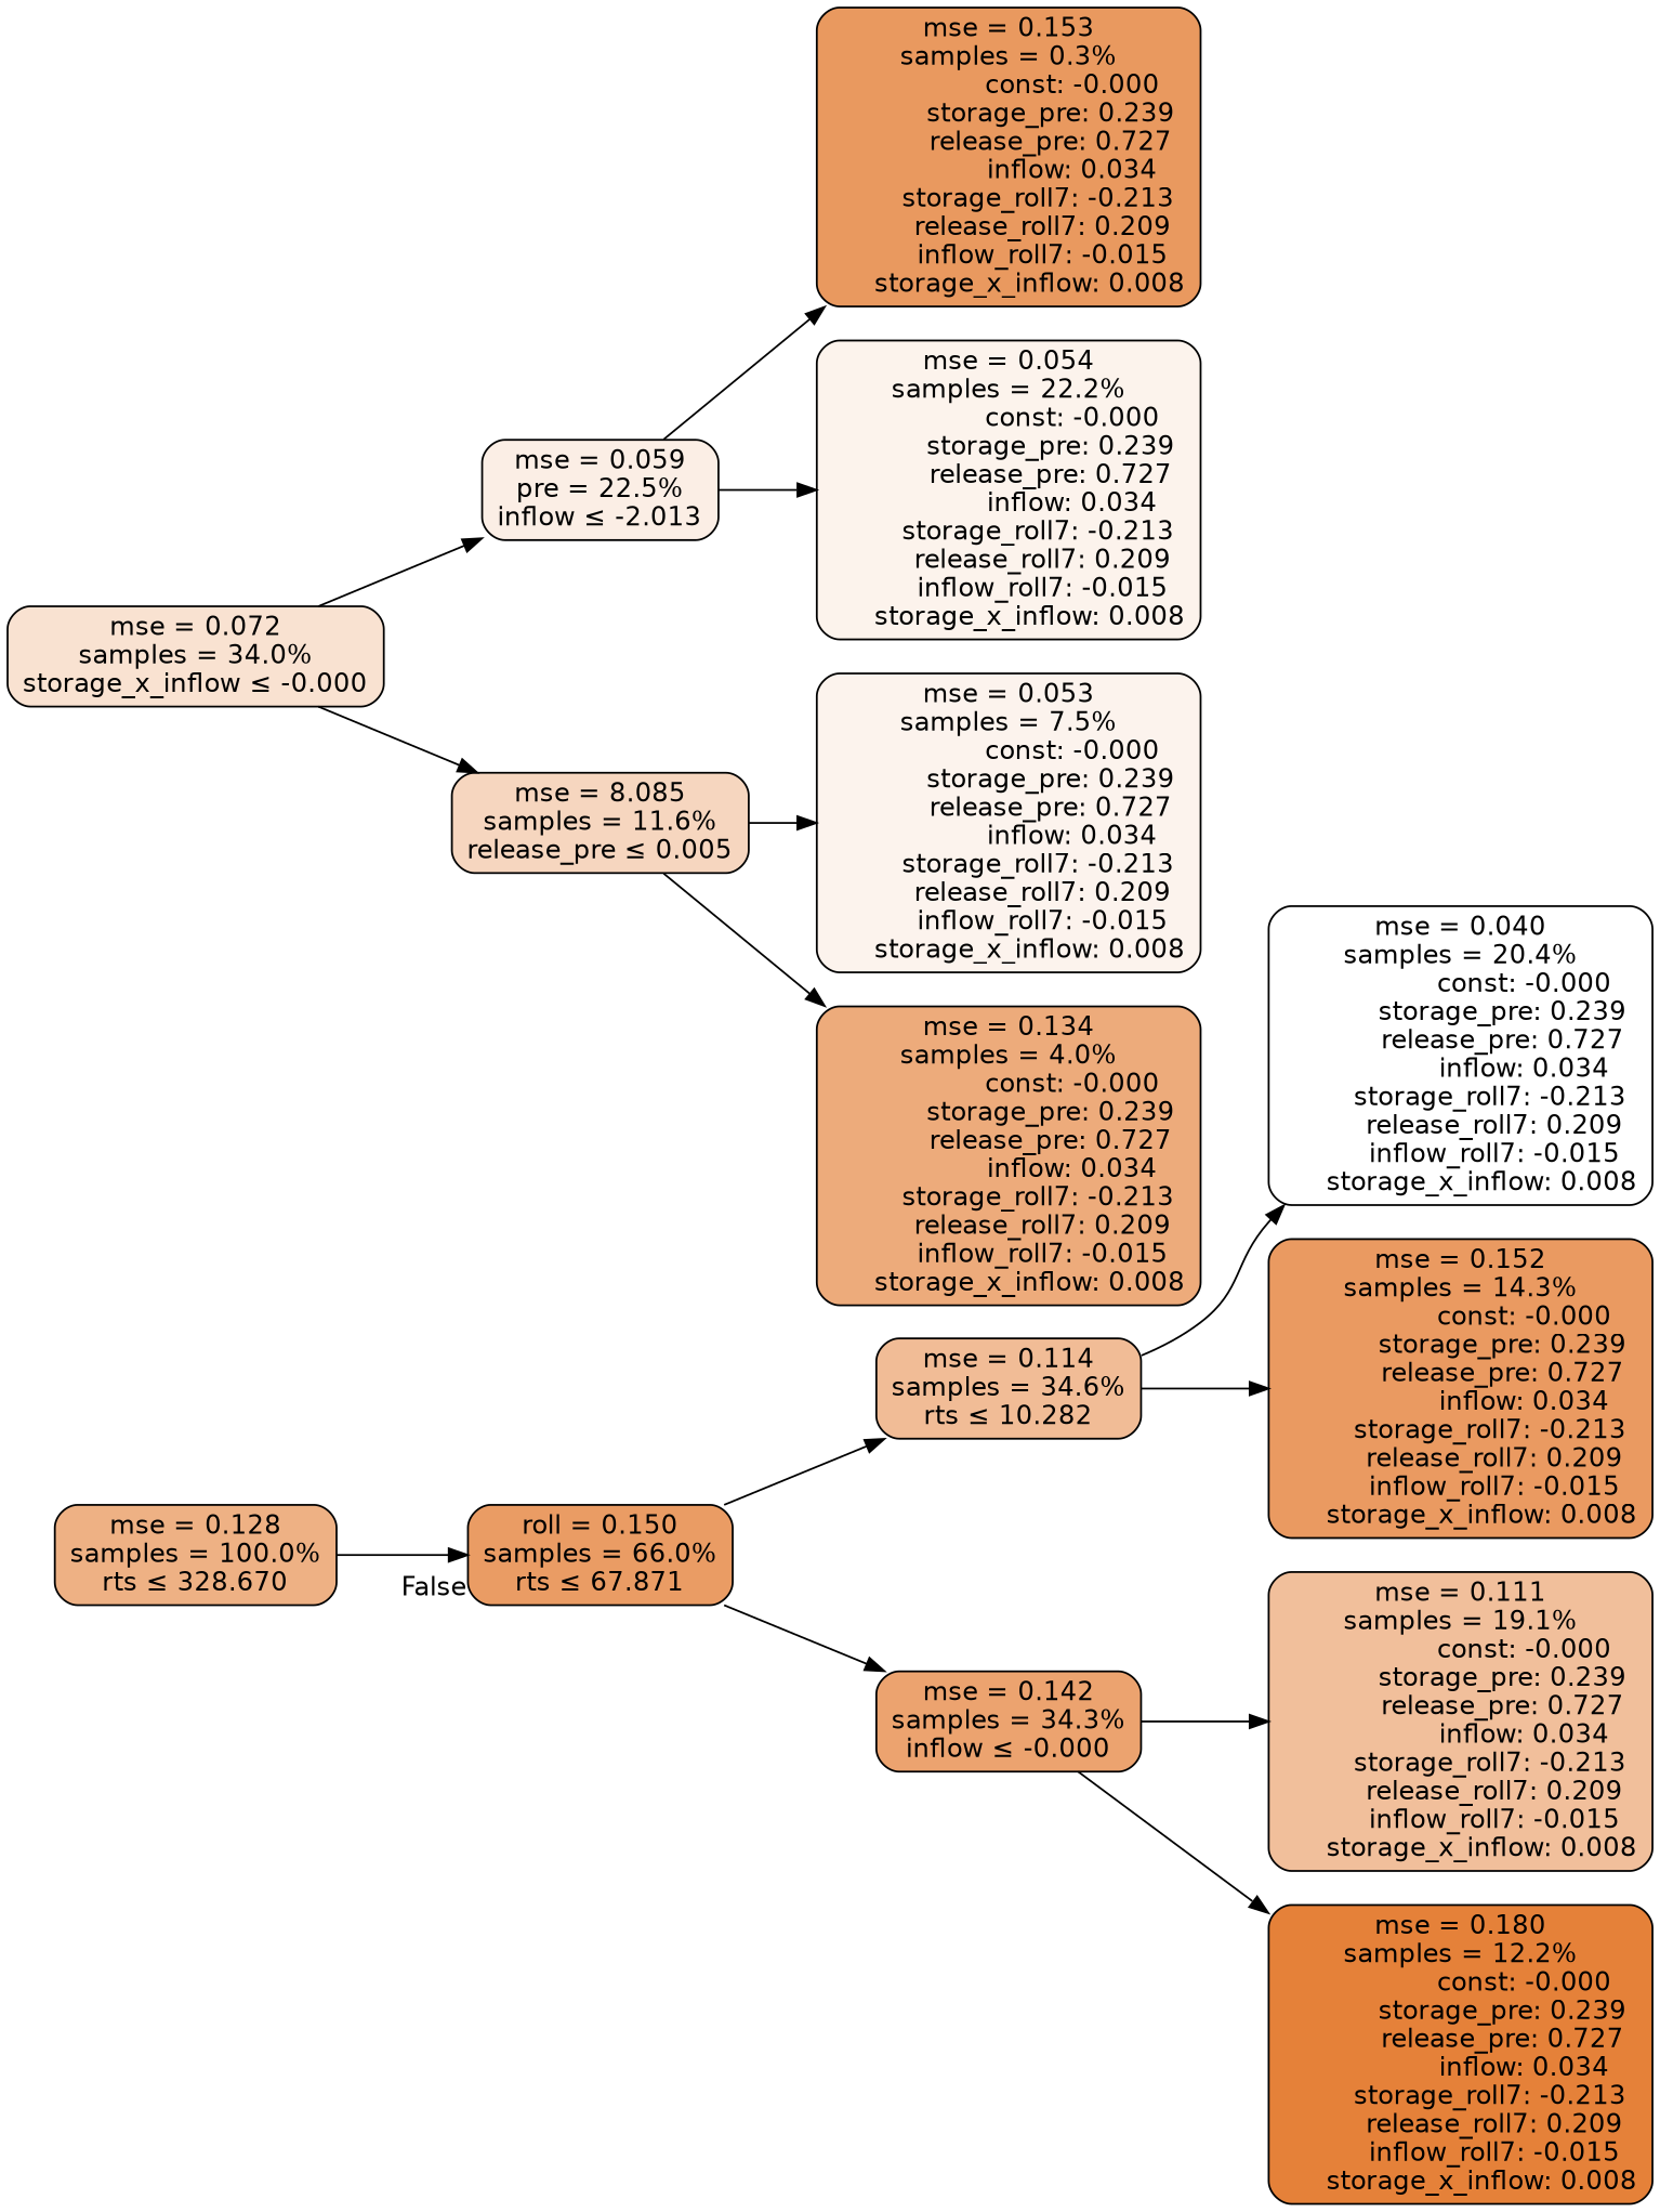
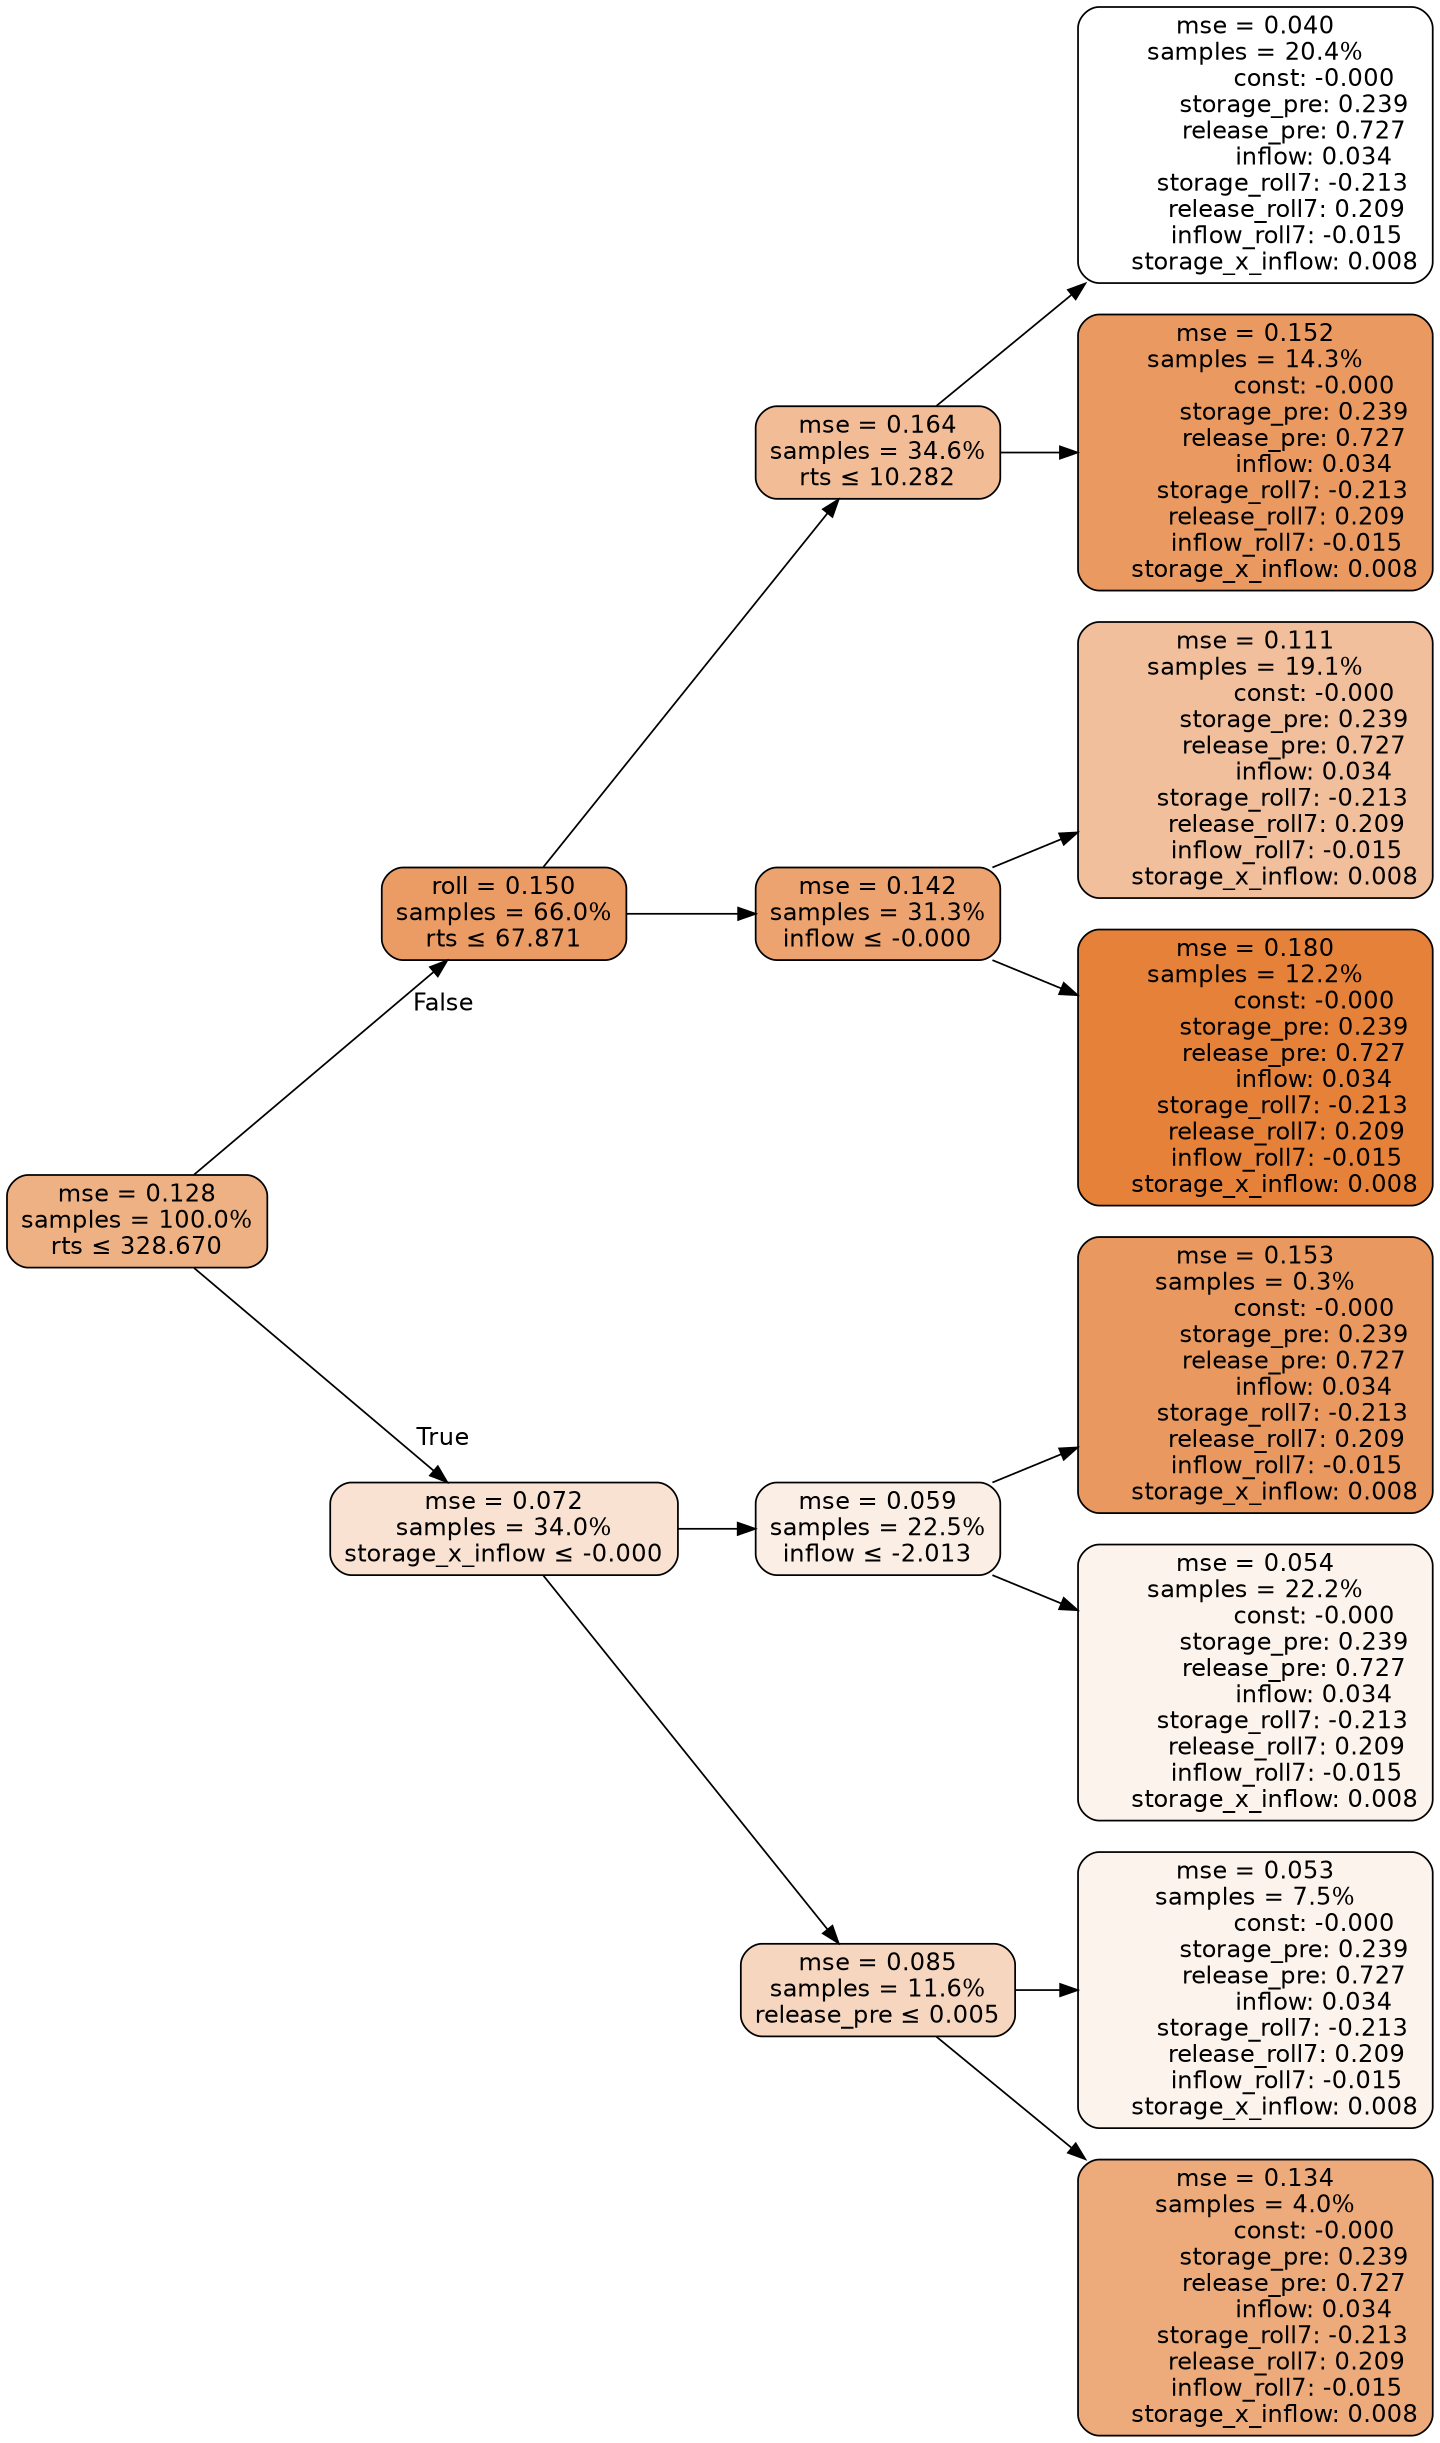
  digraph {
    rankdir=LR
    node [color=black fontname=helvetica shape=rectangle style="filled, rounded"]
    edge [fontname=helvetica]
    n1 [fillcolor="#eeb184" label="mse = 0.128\nsamples = 100.0%\nrts &le; 328.670"]
    n2 [fillcolor="#ea9c64" label="roll = 0.150\nsamples = 66.0%\nrts &le; 67.871"]
    n3 [fillcolor="#f9e2d1" label="mse = 0.072\nsamples = 34.0%\nstorage_x_inflow &le; -0.000"]
-   n4 [fillcolor="#f1bc96" label="mse = 0.114\nsamples = 34.6%\nrts &le; 10.282"]
-   n5 [fillcolor="#eca36f" label="mse = 0.142\nsamples = 34.3%\ninflow &le; -0.000"]
-   n6 [fillcolor="#fbeee5" label="mse = 0.059\npre = 22.5%\ninflow &le; -2.013"]
-   n7 [fillcolor="#f6d6bf" label="mse = 8.085\nsamples = 11.6%\nrelease_pre &le; 0.005"]
+   n4 [fillcolor="#f1bc96" label="mse = 0.164\nsamples = 34.6%\nrts &le; 10.282"]
+   n5 [fillcolor="#eca36f" label="mse = 0.142\nsamples = 31.3%\ninflow &le; -0.000"]
+   n6 [fillcolor="#fbeee5" label="mse = 0.059\nsamples = 22.5%\ninflow &le; -2.013"]
+   n7 [fillcolor="#f6d6bf" label="mse = 0.085\nsamples = 11.6%\nrelease_pre &le; 0.005"]
    n8 [fillcolor="#ffffff" label="mse = 0.040\nsamples = 20.4%\n               const: -0.000\n          storage_pre: 0.239\n          release_pre: 0.727\n               inflow: 0.034\n       storage_roll7: -0.213\n        release_roll7: 0.209\n        inflow_roll7: -0.015\n     storage_x_inflow: 0.008"]
    n9 [fillcolor="#ea9a61" label="mse = 0.152\nsamples = 14.3%\n               const: -0.000\n          storage_pre: 0.239\n          release_pre: 0.727\n               inflow: 0.034\n       storage_roll7: -0.213\n        release_roll7: 0.209\n        inflow_roll7: -0.015\n     storage_x_inflow: 0.008"]
    n10 [fillcolor="#f1bf9b" label="mse = 0.111\nsamples = 19.1%\n               const: -0.000\n          storage_pre: 0.239\n          release_pre: 0.727\n               inflow: 0.034\n       storage_roll7: -0.213\n        release_roll7: 0.209\n        inflow_roll7: -0.015\n     storage_x_inflow: 0.008"]
    n11 [fillcolor="#e58139" label="mse = 0.180\nsamples = 12.2%\n               const: -0.000\n          storage_pre: 0.239\n          release_pre: 0.727\n               inflow: 0.034\n       storage_roll7: -0.213\n        release_roll7: 0.209\n        inflow_roll7: -0.015\n     storage_x_inflow: 0.008"]
    n12 [fillcolor="#e9995f" label="mse = 0.153\nsamples = 0.3%\n               const: -0.000\n          storage_pre: 0.239\n          release_pre: 0.727\n               inflow: 0.034\n       storage_roll7: -0.213\n        release_roll7: 0.209\n        inflow_roll7: -0.015\n     storage_x_inflow: 0.008"]
    n13 [fillcolor="#fcf3ec" label="mse = 0.054\nsamples = 22.2%\n               const: -0.000\n          storage_pre: 0.239\n          release_pre: 0.727\n               inflow: 0.034\n       storage_roll7: -0.213\n        release_roll7: 0.209\n        inflow_roll7: -0.015\n     storage_x_inflow: 0.008"]
    n14 [fillcolor="#fcf3ed" label="mse = 0.053\nsamples = 7.5%\n               const: -0.000\n          storage_pre: 0.239\n          release_pre: 0.727\n               inflow: 0.034\n       storage_roll7: -0.213\n        release_roll7: 0.209\n        inflow_roll7: -0.015\n     storage_x_inflow: 0.008"]
    n15 [fillcolor="#edab7b" label="mse = 0.134\nsamples = 4.0%\n               const: -0.000\n          storage_pre: 0.239\n          release_pre: 0.727\n               inflow: 0.034\n       storage_roll7: -0.213\n        release_roll7: 0.209\n        inflow_roll7: -0.015\n     storage_x_inflow: 0.008"]
    n1 -> n2 [headlabel=False labelangle=45 labeldistance=2.5]
+   n1 -> n3 [headlabel=True labelangle=-45 labeldistance=2.5]
    n2 -> n4
    n2 -> n5
    n3 -> n6
    n3 -> n7
    n4 -> n8
    n4 -> n9
    n5 -> n10
    n5 -> n11
    n6 -> n12
    n6 -> n13
    n7 -> n14
    n7 -> n15
  }
